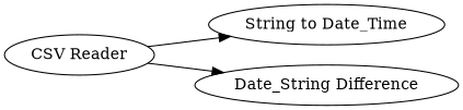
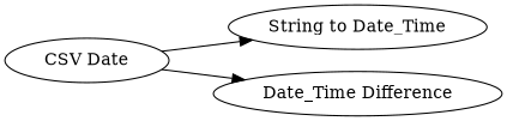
  digraph {
    rankdir=LR
-   n1 [label="CSV Reader"]
+   n1 [label="CSV Date"]
    n2 [label="String to Date_Time"]
-   n3 [label="Date_String Difference"]
+   n3 [label="Date_Time Difference"]
    n1 -> n2
    n1 -> n3
  }
